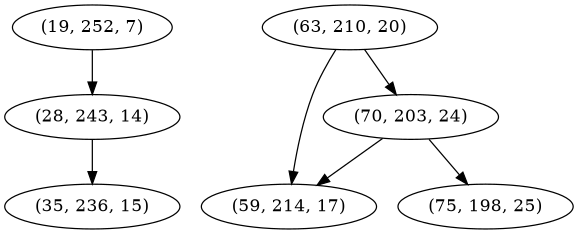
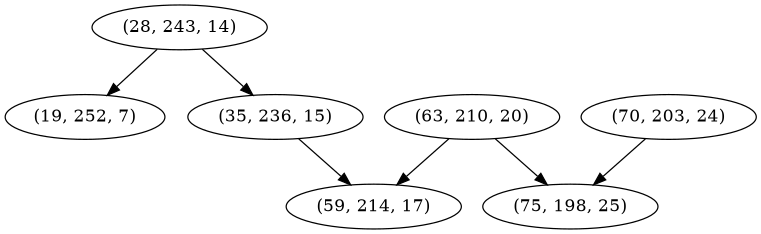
  digraph {
    "(19, 252, 7)"
    "(28, 243, 14)"
    "(35, 236, 15)"
    "(59, 214, 17)"
    "(63, 210, 20)"
    "(70, 203, 24)"
    "(75, 198, 25)"
-   "(19, 252, 7)" -> "(28, 243, 14)"
+   "(28, 243, 14)" -> "(19, 252, 7)"
    "(28, 243, 14)" -> "(35, 236, 15)"
-   "(70, 203, 24)" -> "(59, 214, 17)"
+   "(35, 236, 15)" -> "(59, 214, 17)"
    "(63, 210, 20)" -> "(59, 214, 17)"
-   "(63, 210, 20)" -> "(70, 203, 24)"
+   "(63, 210, 20)" -> "(75, 198, 25)"
    "(70, 203, 24)" -> "(75, 198, 25)"
  }
